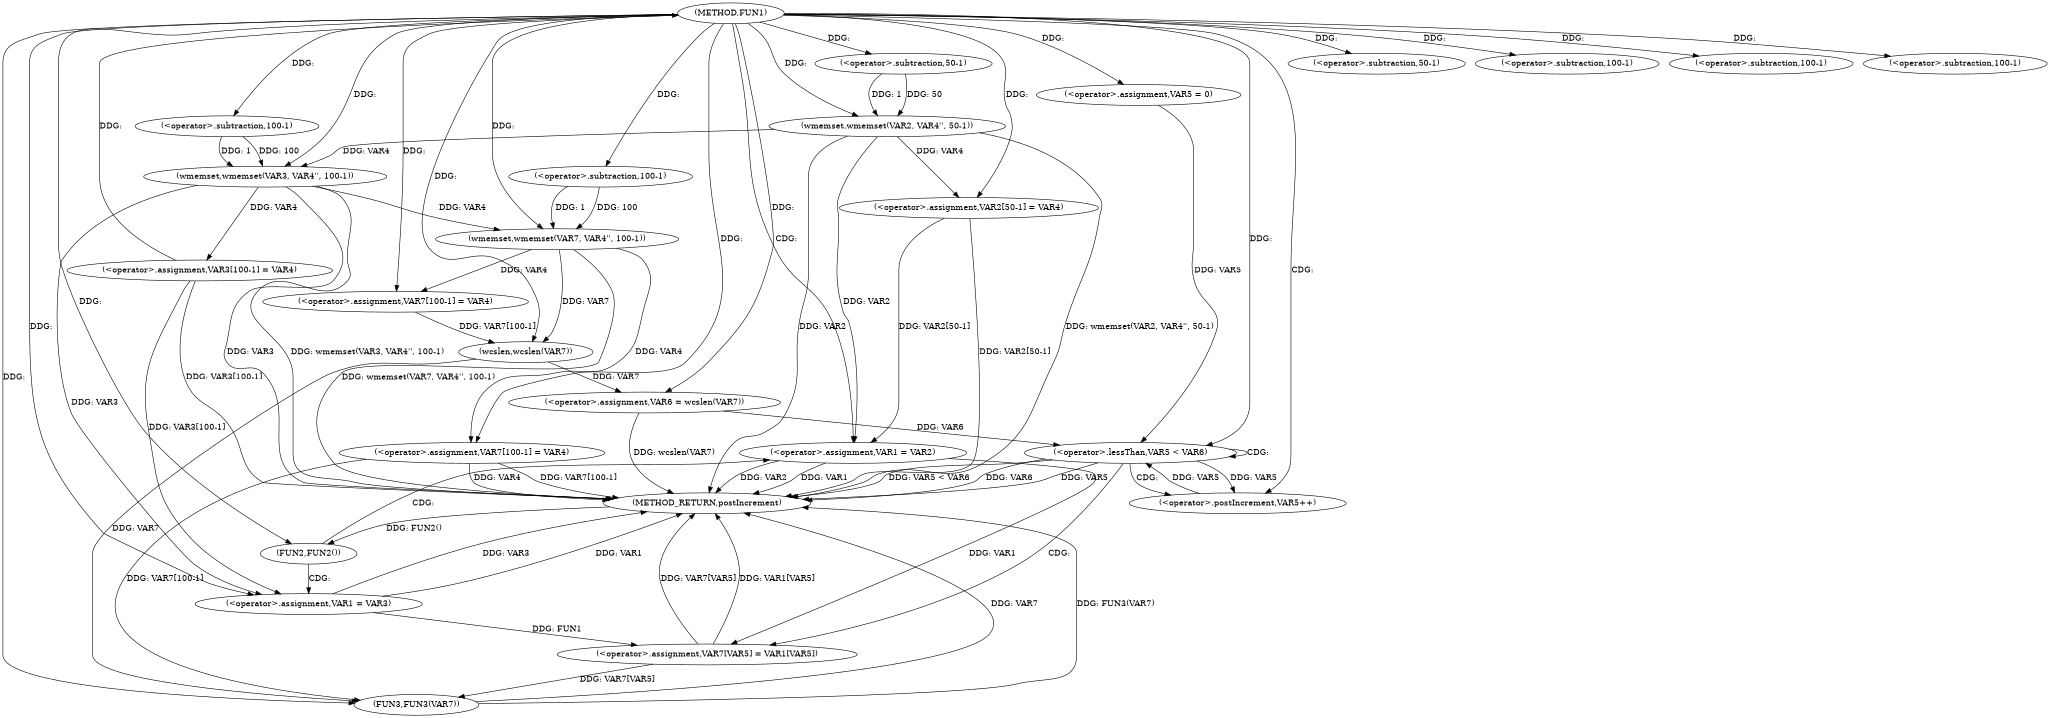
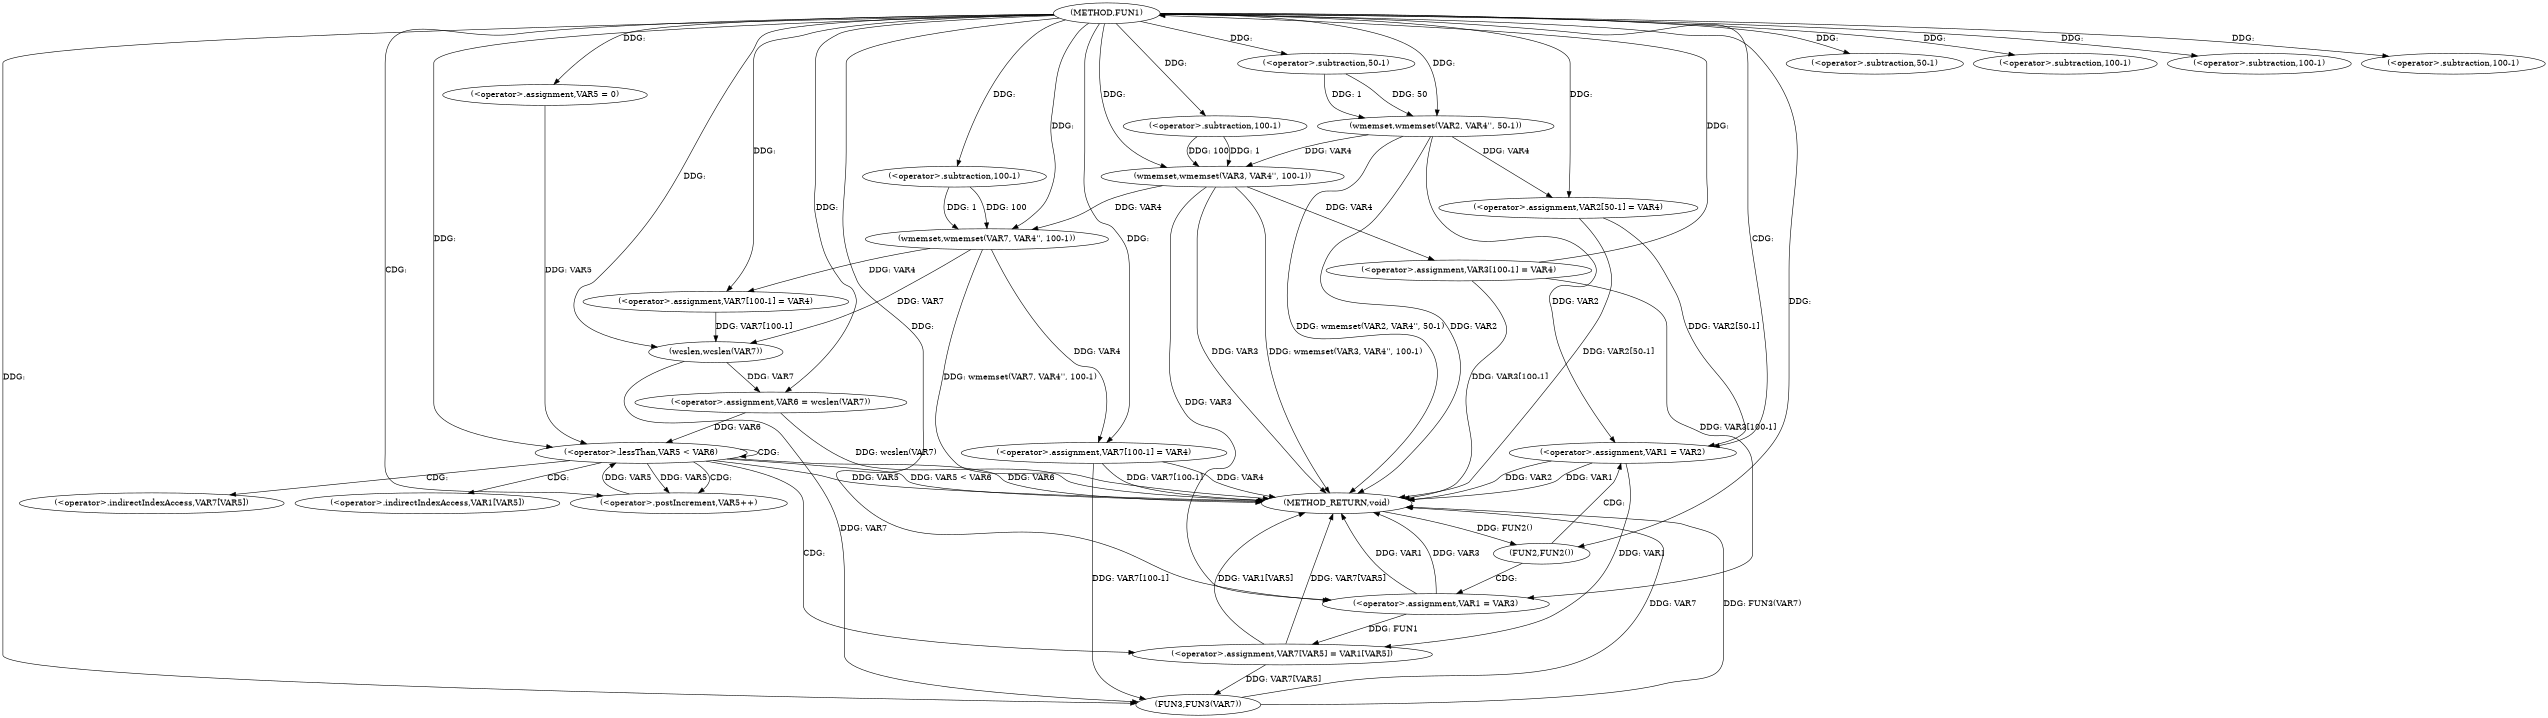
  digraph {
    n1 [label="(METHOD,FUN1)"]
    n2 [label="(wmemset,wmemset(VAR2, VAR4'', 50-1))"]
    n3 [label="(<operator>.subtraction,50-1)"]
    n4 [label="(<operator>.assignment,VAR2[50-1] = VAR4)"]
    n5 [label="(<operator>.subtraction,50-1)"]
    n6 [label="(wmemset,wmemset(VAR3, VAR4'', 100-1))"]
    n7 [label="(<operator>.subtraction,100-1)"]
    n8 [label="(<operator>.subtraction,100-1)"]
    n9 [label="(FUN2,FUN2())"]
    n10 [label="(<operator>.assignment,VAR1 = VAR2)"]
    n11 [label="(<operator>.assignment,VAR1 = VAR3)"]
    n12 [label="(wmemset,wmemset(VAR7, VAR4'', 100-1))"]
    n13 [label="(<operator>.subtraction,100-1)"]
    n14 [label="(<operator>.assignment,VAR7[100-1] = VAR4)"]
    n15 [label="(<operator>.subtraction,100-1)"]
    n16 [label="(<operator>.assignment,VAR6 = wcslen(VAR7))"]
    n17 [label="(wcslen,wcslen(VAR7))"]
    n18 [label="(<operator>.assignment,VAR5 = 0)"]
    n19 [label="(<operator>.lessThan,VAR5 < VAR6)"]
    n20 [label="(<operator>.postIncrement,VAR5++)"]
    n21 [label="(<operator>.assignment,VAR7[100-1] = VAR4)"]
    n22 [label="(<operator>.subtraction,100-1)"]
    n23 [label="(FUN3,FUN3(VAR7))"]
-   n24 [label="(METHOD_RETURN,postIncrement)"]
+   n24 [label="(METHOD_RETURN,void)"]
    n25 [label="(<operator>.assignment,VAR3[100-1] = VAR4)"]
    n26 [label="(<operator>.assignment,VAR7[VAR5] = VAR1[VAR5])"]
+   n27 [label="(<operator>.indirectIndexAccess,VAR7[VAR5])"]
+   n28 [label="(<operator>.indirectIndexAccess,VAR1[VAR5])"]
    n1 -> n2 [label="DDG: "]
    n1 -> n3 [label="DDG: "]
    n1 -> n4 [label="DDG: "]
    n1 -> n5 [label="DDG: "]
    n1 -> n6 [label="DDG: "]
    n1 -> n7 [label="DDG: "]
    n1 -> n8 [label="DDG: "]
    n1 -> n9 [label="DDG: "]
    n1 -> n10 [label="CDG: "]
    n1 -> n11 [label="DDG: "]
    n1 -> n12 [label="DDG: "]
    n1 -> n13 [label="DDG: "]
    n1 -> n14 [label="DDG: "]
    n1 -> n15 [label="DDG: "]
    n1 -> n16 [label="DDG: "]
    n1 -> n17 [label="DDG: "]
    n1 -> n18 [label="DDG: "]
    n1 -> n19 [label="DDG: "]
    n1 -> n20 [label="CDG: "]
    n1 -> n21 [label="DDG: "]
    n1 -> n22 [label="DDG: "]
    n1 -> n23 [label="DDG: "]
    n2 -> n4 [label="DDG: VAR4"]
    n2 -> n6 [label="DDG: VAR4"]
    n2 -> n10 [label="DDG: VAR2"]
    n2 -> n24 [label="DDG: wmemset(VAR2, VAR4'', 50-1)"]
    n2 -> n24 [label="DDG: VAR2"]
    n3 -> n2 [label="DDG: 50"]
    n3 -> n2 [label="DDG: 1"]
    n4 -> n10 [label="DDG: VAR2[50-1]"]
    n4 -> n24 [label="DDG: VAR2[50-1]"]
    n6 -> n11 [label="DDG: VAR3"]
    n6 -> n12 [label="DDG: VAR4"]
    n6 -> n24 [label="DDG: wmemset(VAR3, VAR4'', 100-1)"]
    n6 -> n24 [label="DDG: VAR3"]
    n6 -> n25 [label="DDG: VAR4"]
    n7 -> n6 [label="DDG: 100"]
    n7 -> n6 [label="DDG: 1"]
    n9 -> n10 [label="CDG: "]
    n9 -> n11 [label="CDG: "]
    n10 -> n24 [label="DDG: VAR2"]
    n10 -> n24 [label="DDG: VAR1"]
    n10 -> n26 [label="DDG: VAR1"]
    n11 -> n24 [label="DDG: VAR1"]
    n11 -> n24 [label="DDG: VAR3"]
    n11 -> n26 [label="DDG: FUN1"]
    n12 -> n14 [label="DDG: VAR4"]
    n12 -> n17 [label="DDG: VAR7"]
    n12 -> n21 [label="DDG: VAR4"]
    n12 -> n24 [label="DDG: wmemset(VAR7, VAR4'', 100-1)"]
    n13 -> n12 [label="DDG: 100"]
    n13 -> n12 [label="DDG: 1"]
    n14 -> n17 [label="DDG: VAR7[100-1]"]
    n16 -> n19 [label="DDG: VAR6"]
    n16 -> n24 [label="DDG: wcslen(VAR7)"]
    n17 -> n16 [label="DDG: VAR7"]
    n17 -> n23 [label="DDG: VAR7"]
    n18 -> n19 [label="DDG: VAR5"]
    n19 -> n19 [label="CDG: "]
    n19 -> n20 [label="DDG: VAR5"]
    n19 -> n20 [label="CDG: "]
    n19 -> n24 [label="DDG: VAR6"]
    n19 -> n24 [label="DDG: VAR5"]
    n19 -> n24 [label="DDG: VAR5 < VAR6"]
    n19 -> n26 [label="CDG: "]
+   n19 -> n27 [label="CDG: "]
+   n19 -> n28 [label="CDG: "]
    n20 -> n19 [label="DDG: VAR5"]
    n21 -> n23 [label="DDG: VAR7[100-1]"]
    n21 -> n24 [label="DDG: VAR7[100-1]"]
    n21 -> n24 [label="DDG: VAR4"]
    n23 -> n24 [label="DDG: FUN3(VAR7)"]
    n23 -> n24 [label="DDG: VAR7"]
    n24 -> n9 [label="DDG: FUN2()"]
    n25 -> n1 [label="DDG: "]
    n25 -> n11 [label="DDG: VAR3[100-1]"]
    n25 -> n24 [label="DDG: VAR3[100-1]"]
    n26 -> n23 [label="DDG: VAR7[VAR5]"]
    n26 -> n24 [label="DDG: VAR1[VAR5]"]
    n26 -> n24 [label="DDG: VAR7[VAR5]"]
  }
